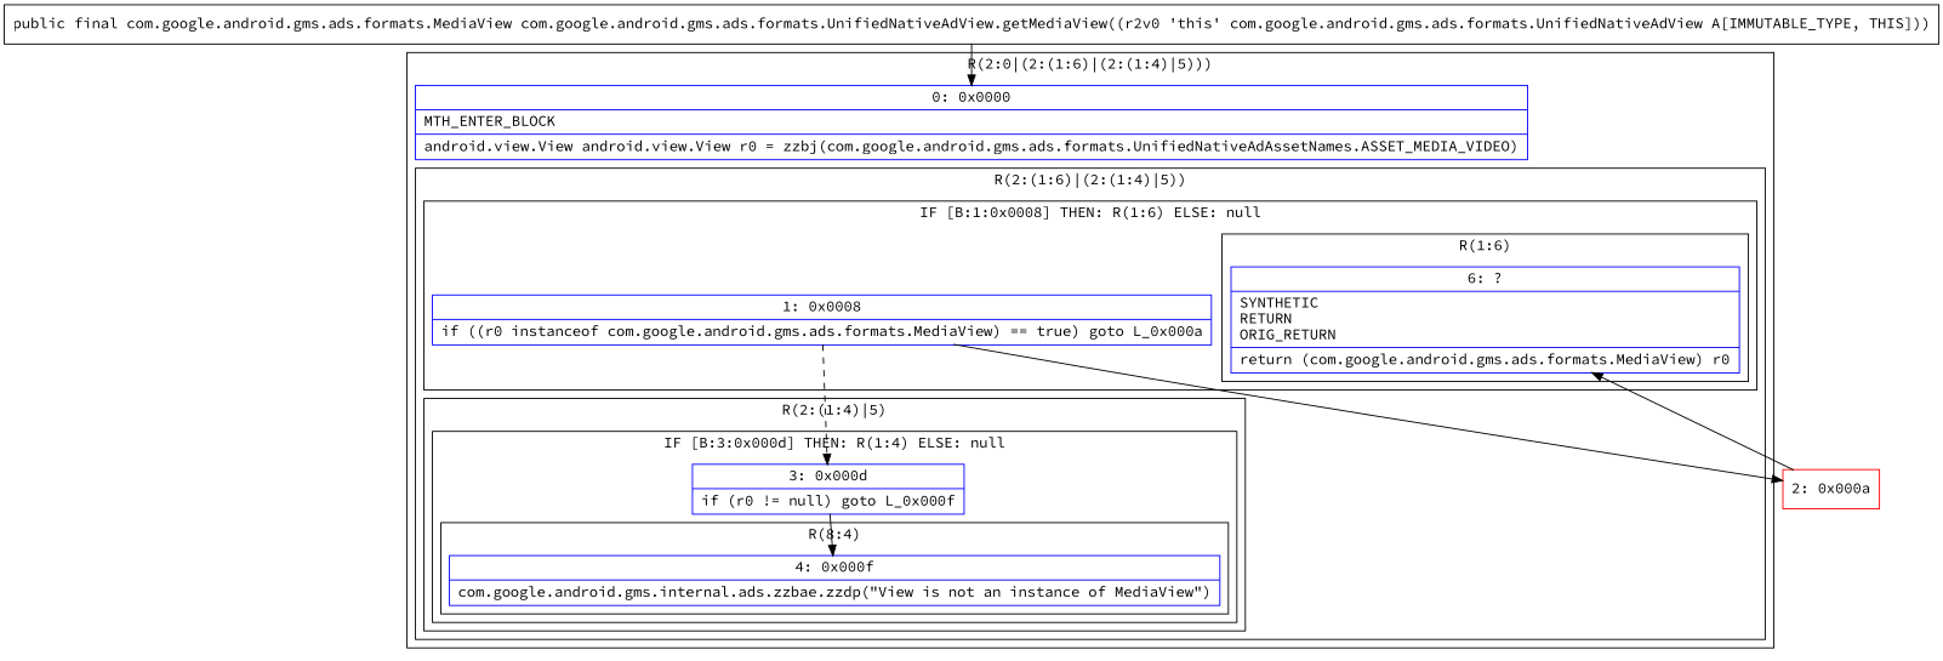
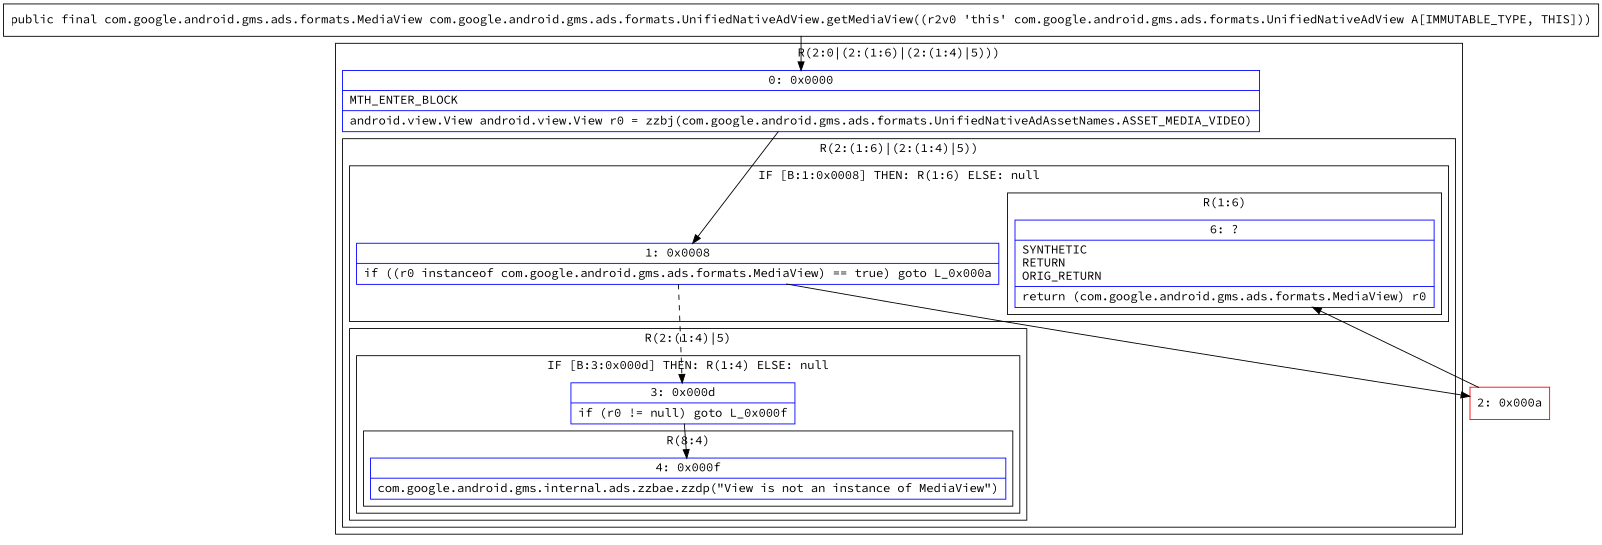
  digraph {
    fontname="Source Code Pro"
    node [color=blue fontname="Source Code Pro" shape=record]
    edge [fontname="Source Code Pro"]
    n1 [label="{6\:\ ?|SYNTHETIC\lRETURN\lORIG_RETURN\l|return (com.google.android.gms.ads.formats.MediaView) r0\l}"]
    n2 [label="{1\:\ 0x0008|if ((r0 instanceof com.google.android.gms.ads.formats.MediaView) == true) goto L_0x000a\l}"]
    n3 [label="{4\:\ 0x000f|com.google.android.gms.internal.ads.zzbae.zzdp(\"View is not an instance of MediaView\")\l}"]
    n4 [label="{3\:\ 0x000d|if (r0 != null) goto L_0x000f\l}"]
    n5 [label="{0\:\ 0x0000|MTH_ENTER_BLOCK\l|android.view.View android.view.View r0 = zzbj(com.google.android.gms.ads.formats.UnifiedNativeAdAssetNames.ASSET_MEDIA_VIDEO)\l}"]
    n6 [color=red label="{2\:\ 0x000a}"]
    n7 [label="{public final com.google.android.gms.ads.formats.MediaView com.google.android.gms.ads.formats.UnifiedNativeAdView.getMediaView((r2v0 'this' com.google.android.gms.ads.formats.UnifiedNativeAdView A[IMMUTABLE_TYPE, THIS])) }" color=""]
    subgraph cluster_1 {
      label="R(2:0|(2:(1:6)|(2:(1:4)|5)))"
      n5
      subgraph cluster_2 {
        label="R(2:(1:6)|(2:(1:4)|5))"
        subgraph cluster_3 {
          label="IF [B:1:0x0008] THEN: R(1:6) ELSE: null"
          n2
          subgraph cluster_4 {
            label="R(1:6)"
            n1
          }
        }
        subgraph cluster_5 {
          label="R(2:(1:4)|5)"
          subgraph cluster_6 {
            label="IF [B:3:0x000d] THEN: R(1:4) ELSE: null"
            n4
            subgraph cluster_7 {
              label="R(8:4)"
              n3
            }
          }
        }
      }
    }
    n2 -> n4 [style=dashed]
    n2 -> n6
    n4 -> n3
+   n5 -> n2
    n6 -> n1
    n7 -> n5
  }
